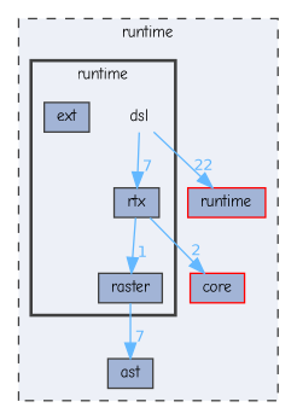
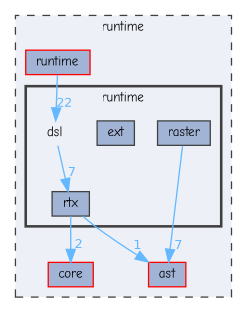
  digraph {
    compound=true
    fontname="Comic Neue"
    node [fontname="Comic Neue" fontsize=10 shape=box color=grey25 fillcolor="#a2b4d6" style=filled]
    edge [color=steelblue1 fontcolor=steelblue1 fontname="Comic Neue" fontsize=10 headlabel=7 labeldistance=1.5 labelfontname=Helvetica labelfontsize=10]
    n1 [height=0.2 label=dsl shape=plaintext width=0.4 color="" fillcolor="" style=""]
    n2 [height=0.2 label=ext width=0.4]
    n3 [height=0.2 label=raster width=0.4]
    n4 [height=0.2 label=rtx width=0.4]
    n5 [color=red height=0.2 label=core width=0.4]
    n6 [color=red height=0.2 label=runtime width=0.4]
-   n7 [height=0.2 label=ast width=0.4]
+   n7 [color=red height=0.2 label=ast width=0.4]
    subgraph cluster_1 {
      bgcolor="#edf0f7"
      fontsize=10
      label=runtime
      pencolor=grey25
      style="filled,dashed"
      n5
      n6
      n7
      subgraph cluster_2 {
        bgcolor="#edf0f7"
        fontsize=10
        label=runtime
        pencolor=grey25
        style="filled,bold"
        n1
        n2
        n3
        n4
      }
    }
    n1 -> n4
-   n1 -> n6 [headlabel=22]
+   n6 -> n1 [headlabel=22]
    n3 -> n7
    n4 -> n5 [headlabel=2]
-   n4 -> n3 [headlabel=1]
+   n4 -> n7 [headlabel=1]
  }
